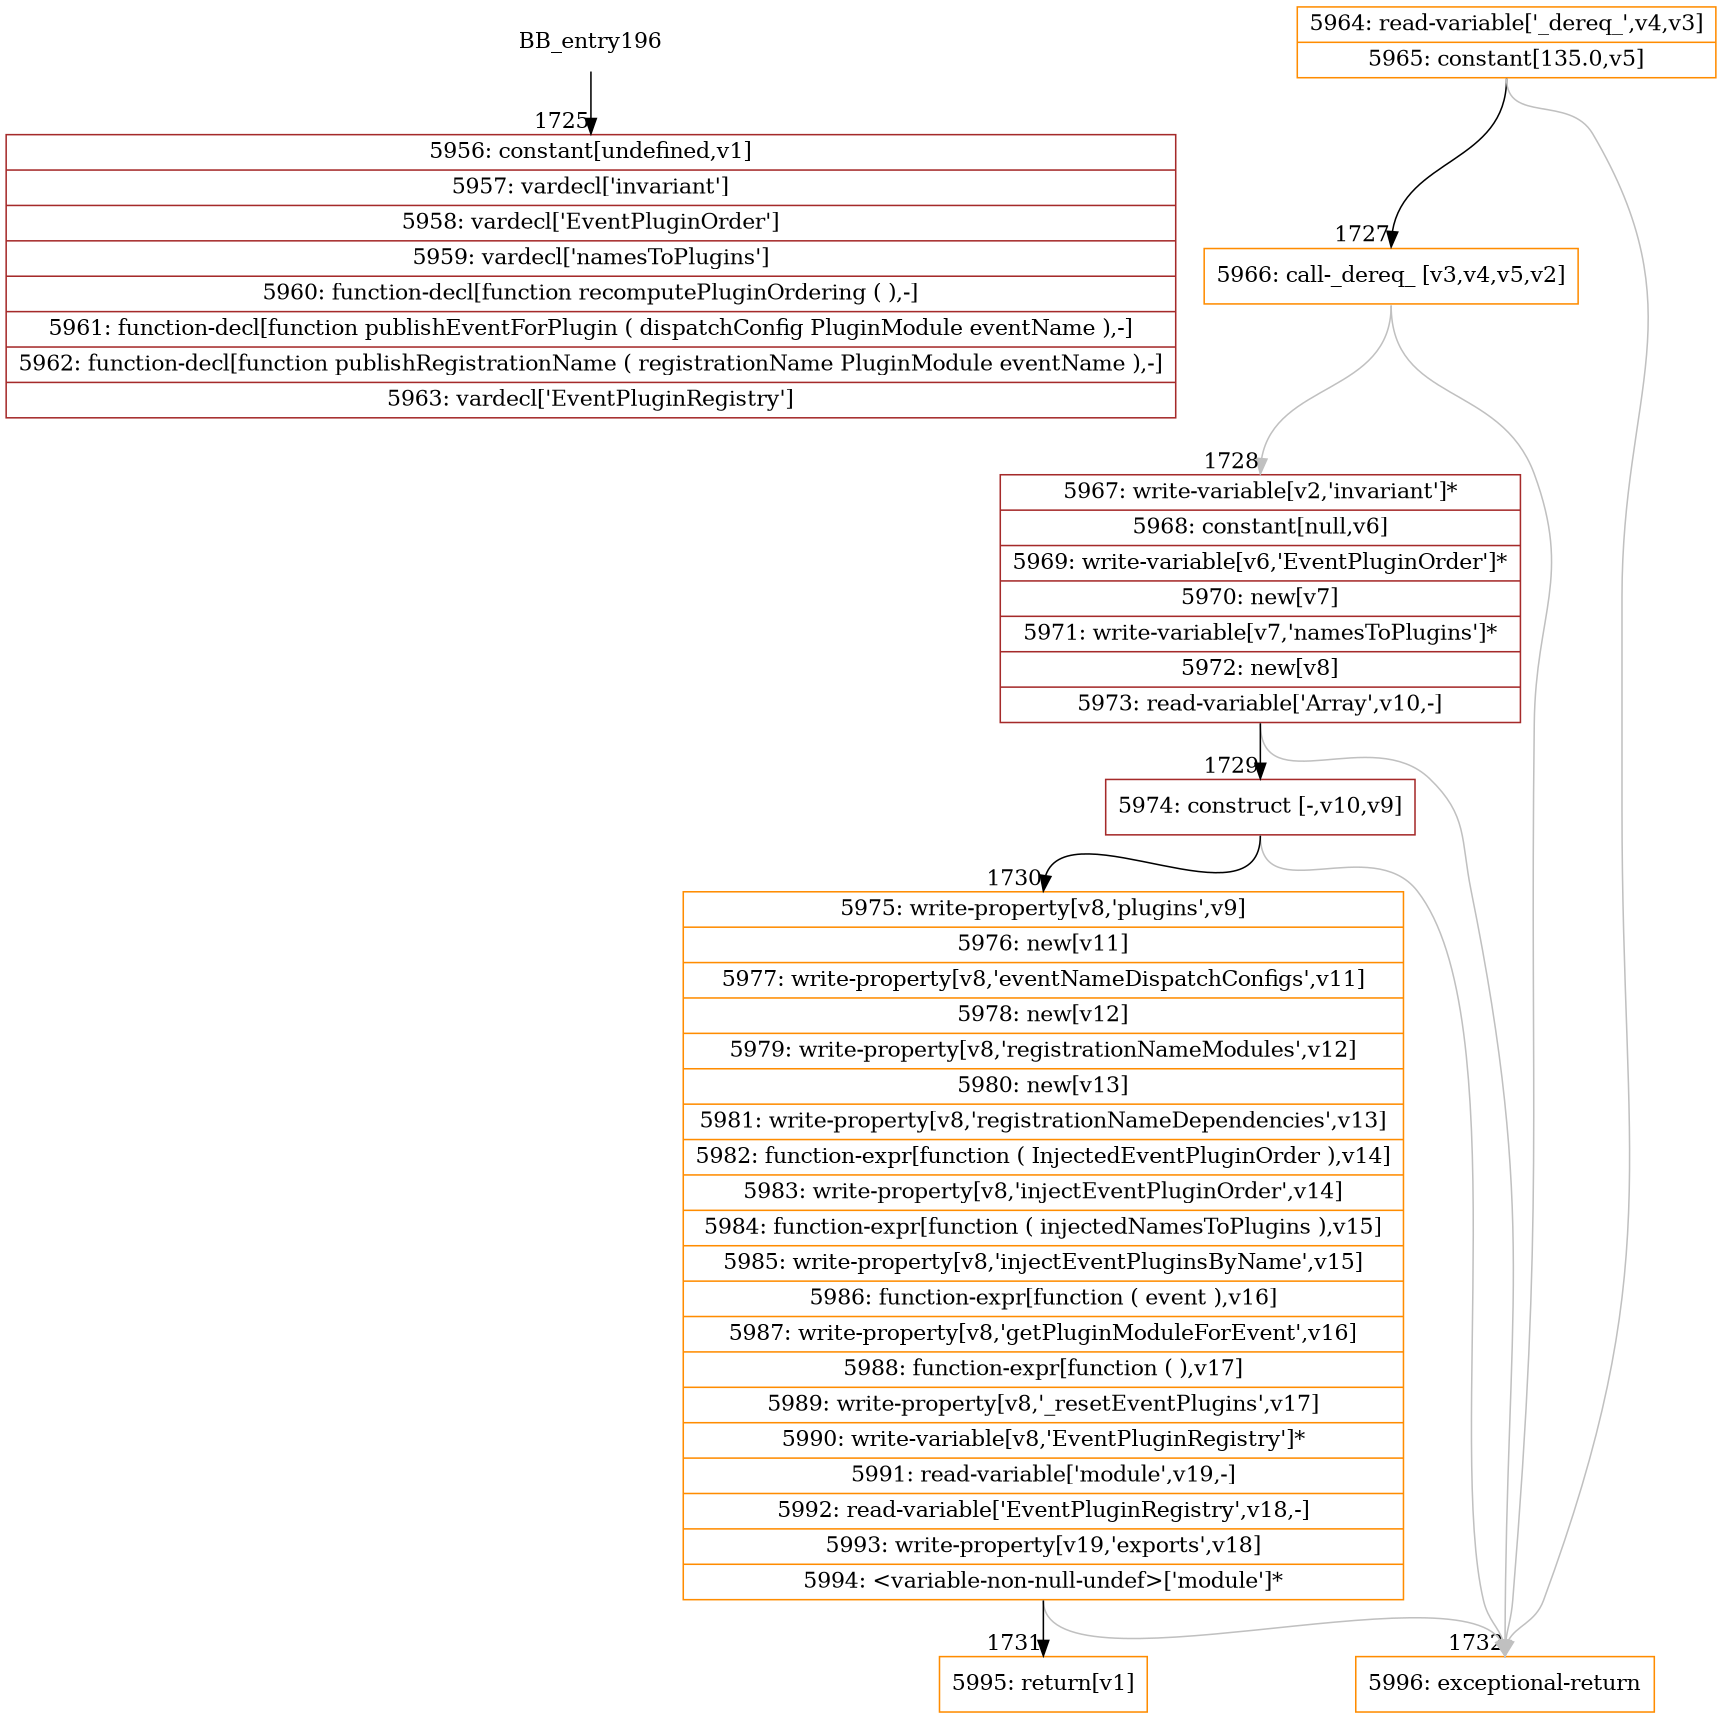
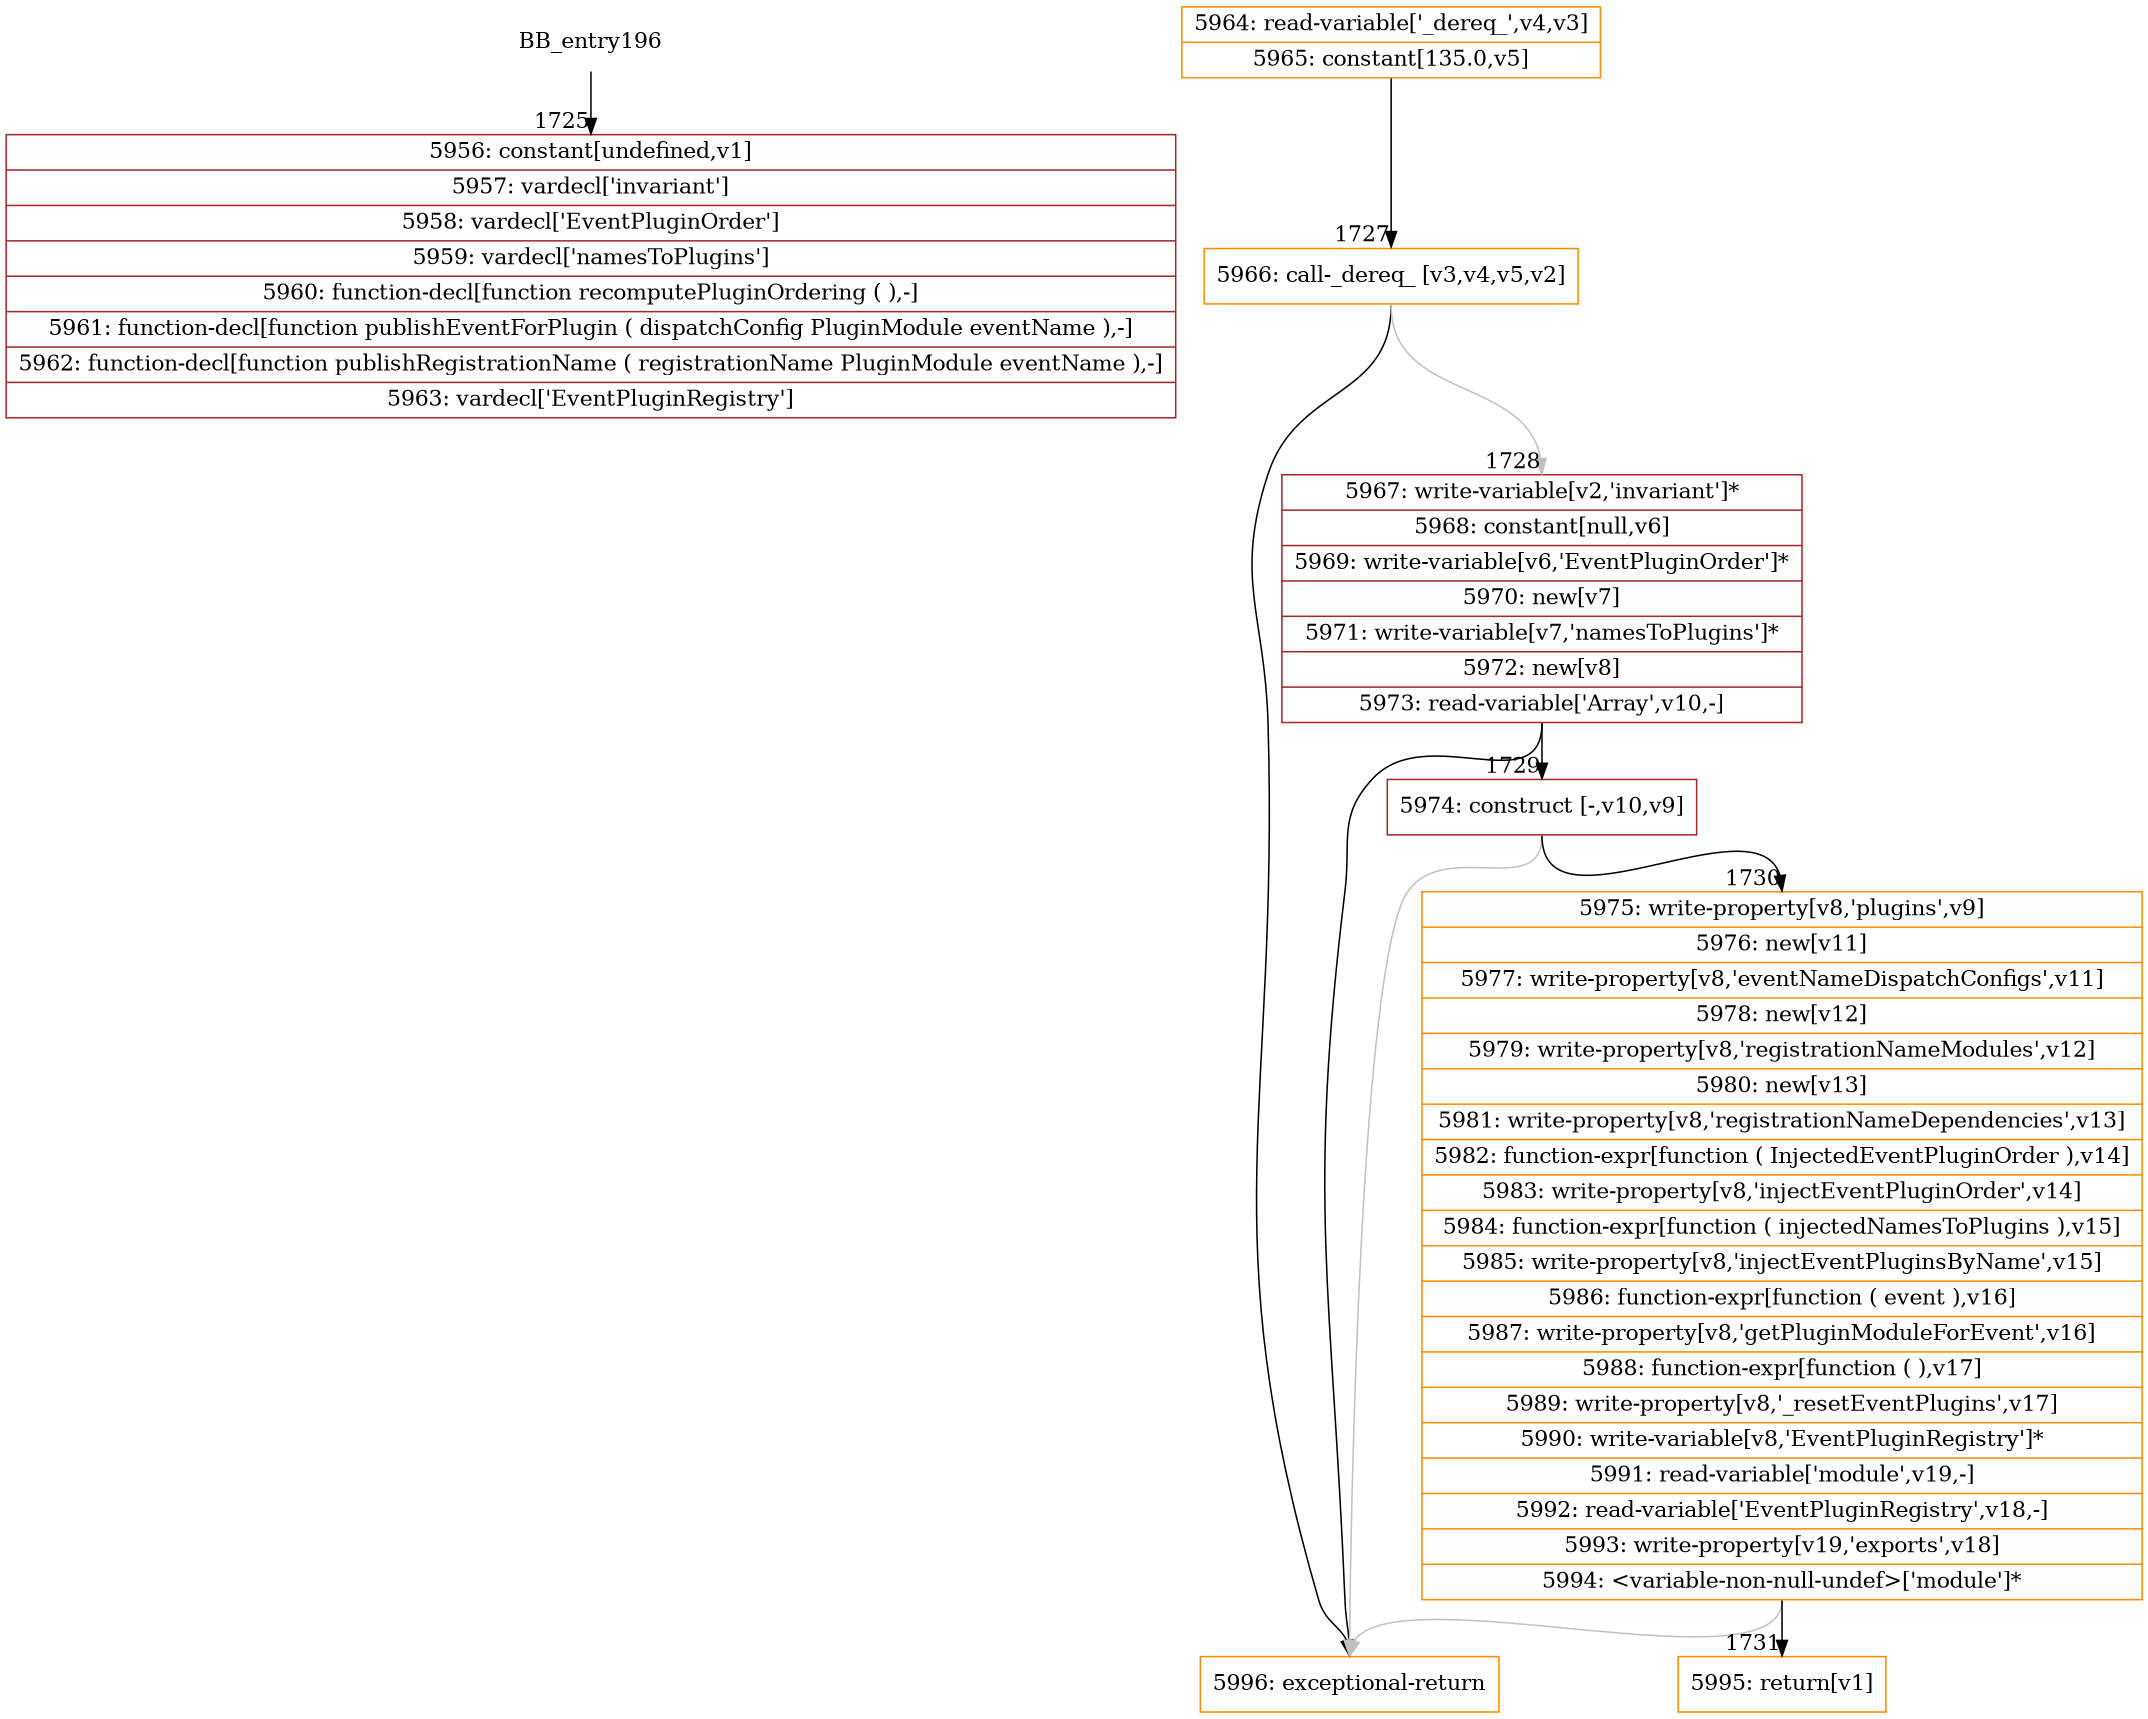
  digraph {
    rankdir=TD
    node [color=darkorange shape=record]
    edge [headport=n tailport=s color=gray]
    n1 [label=BB_entry196 shape=none]
    n2 [color=brown label="{5956: constant[undefined,v1]|5957: vardecl['invariant']|5958: vardecl['EventPluginOrder']|5959: vardecl['namesToPlugins']|5960: function-decl[function recomputePluginOrdering ( ),-]|5961: function-decl[function publishEventForPlugin ( dispatchConfig PluginModule eventName ),-]|5962: function-decl[function publishRegistrationName ( registrationName PluginModule eventName ),-]|5963: vardecl['EventPluginRegistry']}"]
    n3 [label="{5964: read-variable['_dereq_',v4,v3]|5965: constant[135.0,v5]}"]
    n4 [label="{5966: call-_dereq_ [v3,v4,v5,v2]}"]
    n5 [label="{5996: exceptional-return}"]
    n6 [color=brown label="{5967: write-variable[v2,'invariant']*|5968: constant[null,v6]|5969: write-variable[v6,'EventPluginOrder']*|5970: new[v7]|5971: write-variable[v7,'namesToPlugins']*|5972: new[v8]|5973: read-variable['Array',v10,-]}"]
    n7 [color=brown label="{5974: construct [-,v10,v9]}"]
    n8 [label="{5975: write-property[v8,'plugins',v9]|5976: new[v11]|5977: write-property[v8,'eventNameDispatchConfigs',v11]|5978: new[v12]|5979: write-property[v8,'registrationNameModules',v12]|5980: new[v13]|5981: write-property[v8,'registrationNameDependencies',v13]|5982: function-expr[function ( InjectedEventPluginOrder ),v14]|5983: write-property[v8,'injectEventPluginOrder',v14]|5984: function-expr[function ( injectedNamesToPlugins ),v15]|5985: write-property[v8,'injectEventPluginsByName',v15]|5986: function-expr[function ( event ),v16]|5987: write-property[v8,'getPluginModuleForEvent',v16]|5988: function-expr[function ( ),v17]|5989: write-property[v8,'_resetEventPlugins',v17]|5990: write-variable[v8,'EventPluginRegistry']*|5991: read-variable['module',v19,-]|5992: read-variable['EventPluginRegistry',v18,-]|5993: write-property[v19,'exports',v18]|5994: \<variable-non-null-undef\>['module']*}"]
    n9 [label="{5995: return[v1]}"]
    n1 -> n2 [headlabel="    1725" color=""]
    n3 -> n4 [headlabel="      1727" color=""]
-   n3 -> n5 [headlabel="      1732"]
-   n4 -> n5
+   n4 -> n5 [color=black]
    n4 -> n6 [headlabel="      1728"]
-   n6 -> n5
+   n6 -> n5 [color=black]
    n6 -> n7 [headlabel="      1729" color=""]
    n7 -> n5
    n7 -> n8 [headlabel="      1730" color=""]
    n8 -> n5
    n8 -> n9 [headlabel="      1731" color=""]
  }
